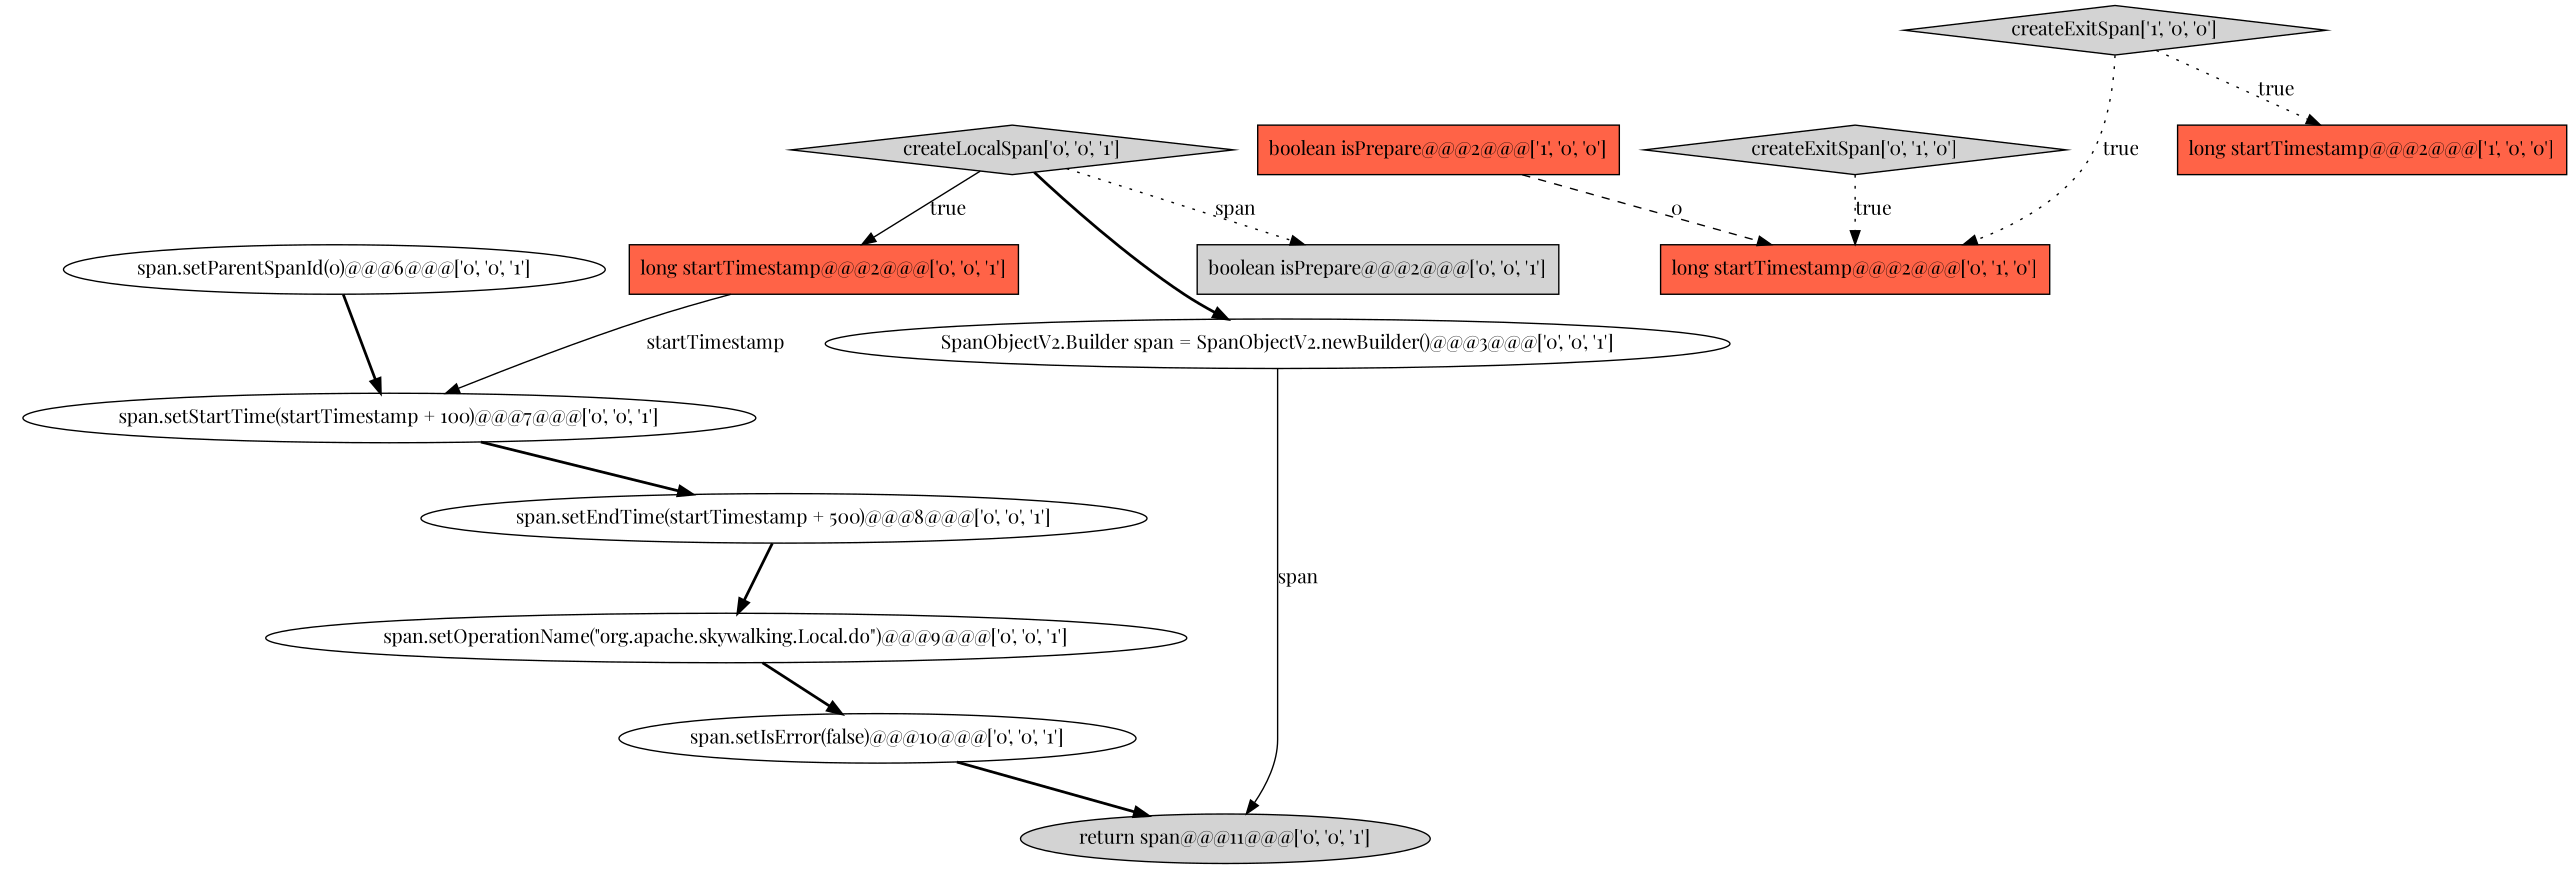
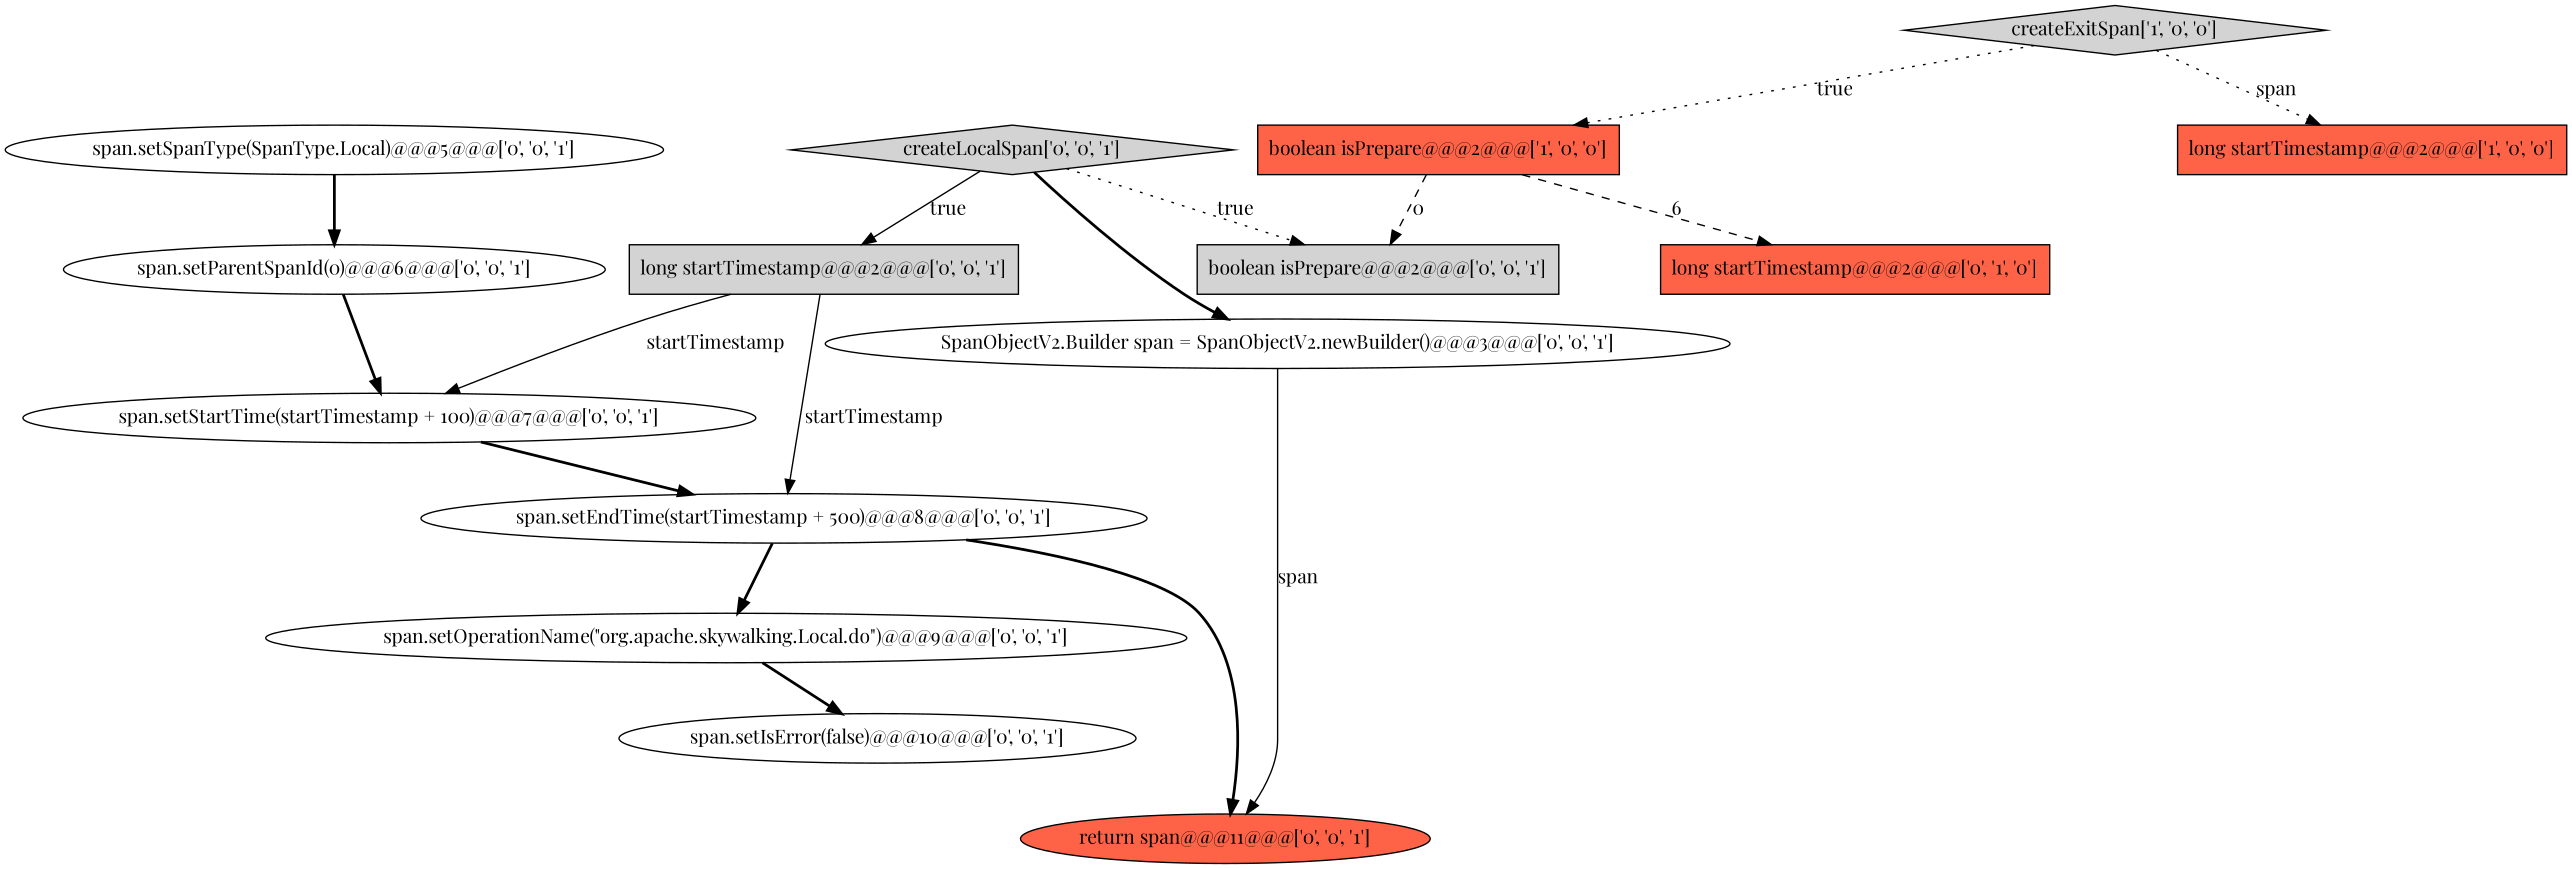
  digraph {
    fontname="Playfair Display"
    node [fillcolor=white fontname="Playfair Display" shape=ellipse style=filled]
    edge [fontname="Playfair Display" style=bold]
    n1 [label="span.setOperationName(\"org.apache.skywalking.Local.do\")@@@9@@@['0', '0', '1']"]
    n2 [label="span.setIsError(false)@@@10@@@['0', '0', '1']"]
-   n3 [fillcolor=lightgray label="return span@@@11@@@['0', '0', '1']"]
+   n3 [fillcolor=tomato label="return span@@@11@@@['0', '0', '1']"]
    n4 [label="span.setParentSpanId(0)@@@6@@@['0', '0', '1']"]
    n5 [label="span.setStartTime(startTimestamp + 100)@@@7@@@['0', '0', '1']"]
    n6 [label="span.setEndTime(startTimestamp + 500)@@@8@@@['0', '0', '1']"]
    n7 [fillcolor=tomato label="long startTimestamp@@@2@@@['1', '0', '0']" shape=box]
-   n8 [fillcolor=lightgray label="createExitSpan['0', '1', '0']" shape=diamond]
    n9 [fillcolor=tomato label="long startTimestamp@@@2@@@['0', '1', '0']" shape=box]
    n10 [label="SpanObjectV2.Builder span = SpanObjectV2.newBuilder()@@@3@@@['0', '0', '1']"]
    n11 [fillcolor=lightgray label="boolean isPrepare@@@2@@@['0', '0', '1']" shape=box]
    n12 [fillcolor=lightgray label="createLocalSpan['0', '0', '1']" shape=diamond]
-   n13 [fillcolor=tomato label="long startTimestamp@@@2@@@['0', '0', '1']" shape=box]
+   n13 [fillcolor=lightgray label="long startTimestamp@@@2@@@['0', '0', '1']" shape=box]
    n14 [fillcolor=lightgray label="createExitSpan['1', '0', '0']" shape=diamond]
    n15 [fillcolor=tomato label="boolean isPrepare@@@2@@@['1', '0', '0']" shape=box]
+   n16 [label="span.setSpanType(SpanType.Local)@@@5@@@['0', '0', '1']"]
    n1 -> n2
-   n2 -> n3
+   n6 -> n3
    n4 -> n5
    n5 -> n6
    n6 -> n1
-   n8 -> n9 [label=true style=dotted]
    n10 -> n3 [label=span style=solid]
    n12 -> n10
-   n12 -> n11 [label=span style=dotted]
+   n12 -> n11 [label=true style=dotted]
    n12 -> n13 [label=true style=solid]
    n13 -> n5 [label=startTimestamp style=solid]
-   n14 -> n7 [label=true style=dotted]
-   n14 -> n9 [label=true style=dotted]
-   n15 -> n9 [label=0 style=dashed]
+   n13 -> n6 [label=startTimestamp style=solid]
+   n14 -> n7 [label=span style=dotted]
+   n14 -> n15 [label=true style=dotted]
+   n15 -> n9 [label=6 style=dashed]
+   n15 -> n11 [label=0 style=dashed]
+   n16 -> n4
  }
